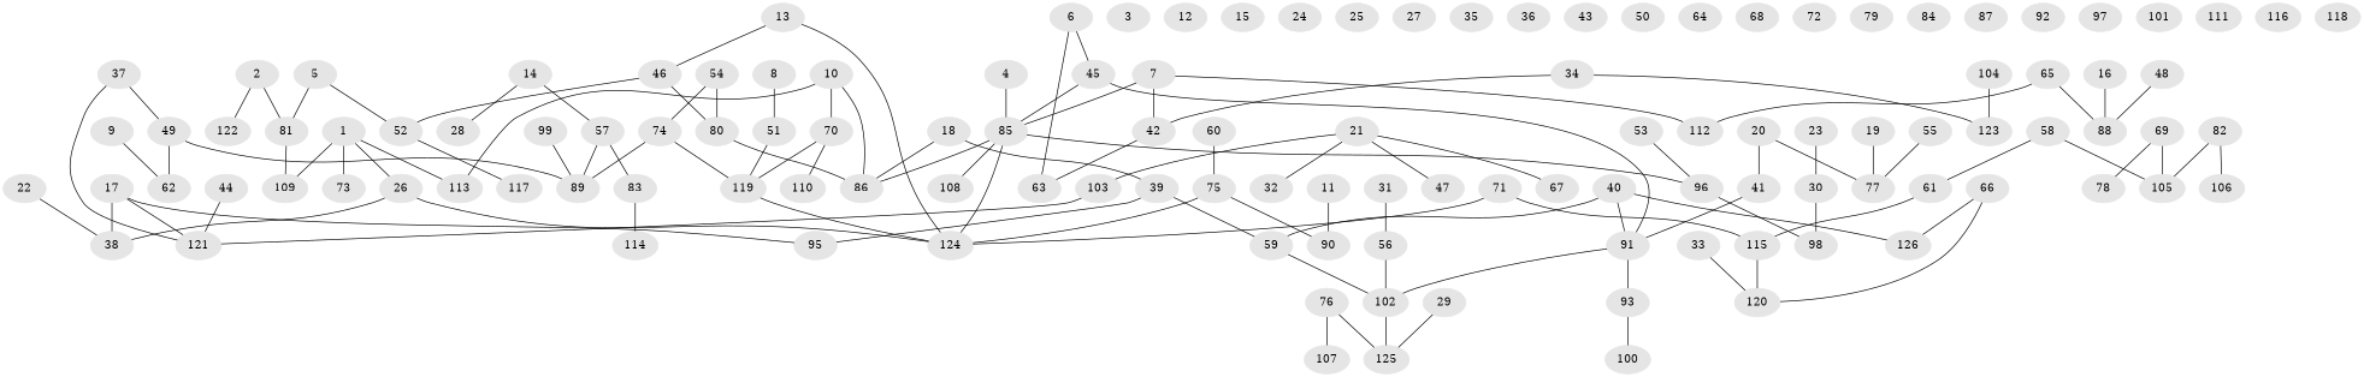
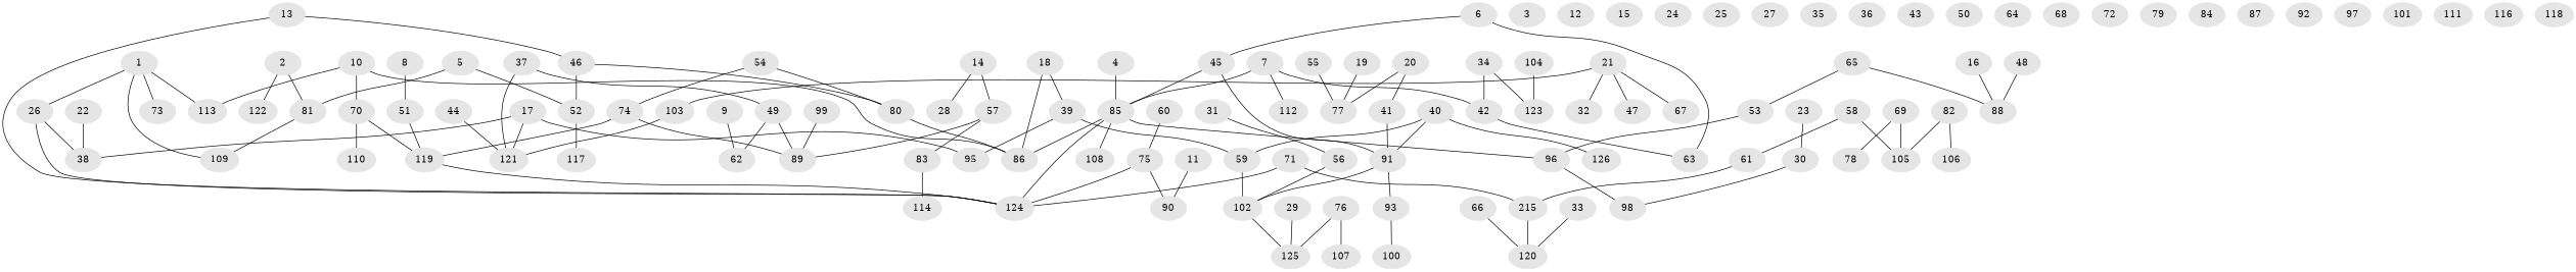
  graph {
    node [color=gray90 style=filled]
    1
    26
    73
    109
    113
    124
    38
    2
    81
    122
    3
    4
    85
    86
    96
    108
    5
    52
    117
    6
    45
    63
    91
    7
    42
    112
    8
    51
    119
    9
    62
    10
    70
    110
    11
    90
    12
    13
    46
    80
    14
    28
    57
    89
    83
    15
    16
    88
    17
    95
    121
    18
    39
    59
    19
    77
    20
    41
    21
    32
    47
    67
    103
    22
    23
    30
    98
    24
    25
    27
    29
    125
    31
    56
    102
    33
    120
    34
    123
    35
    36
    37
    49
    40
    126
    93
    43
    44
    48
    50
    53
    54
    74
    55
    114
    58
    61
    105
-   115
+   115 [label=215]
    60
    75
    64
    65
    66
    68
    69
    78
    71
    72
    76
    107
    79
    82
    106
    84
    87
    100
    92
    97
    99
    101
    104
    111
    116
    118
    1 -- 26
    1 -- 73
    1 -- 109
    1 -- 113
    26 -- 124
    26 -- 38
    2 -- 81
    2 -- 122
    81 -- 109
    4 -- 85
    85 -- 124
    85 -- 86
    85 -- 96
    85 -- 108
    96 -- 98
    5 -- 81
    5 -- 52
    52 -- 117
    6 -- 45
    6 -- 63
    45 -- 85
    45 -- 91
    91 -- 102
    91 -- 93
    7 -- 85
    7 -- 42
    7 -- 112
    42 -- 63
    8 -- 51
    51 -- 119
    119 -- 124
    9 -- 62
    10 -- 113
    10 -- 86
    10 -- 70
    70 -- 119
    70 -- 110
    11 -- 90
    13 -- 124
    13 -- 46
    46 -- 52
    46 -- 80
    80 -- 86
    14 -- 28
    14 -- 57
    57 -- 89
    57 -- 83
    83 -- 114
    16 -- 88
    17 -- 38
    17 -- 95
    17 -- 121
    18 -- 86
    18 -- 39
    39 -- 95
    39 -- 59
    59 -- 102
    19 -- 77
    20 -- 77
    20 -- 41
    41 -- 91
    21 -- 32
    21 -- 47
    21 -- 67
    21 -- 103
    103 -- 121
    22 -- 38
    23 -- 30
    30 -- 98
    29 -- 125
    31 -- 56
    56 -- 102
    102 -- 125
    33 -- 120
    34 -- 42
    34 -- 123
    37 -- 121
    37 -- 49
    49 -- 62
    49 -- 89
    40 -- 91
    40 -- 59
    40 -- 126
    93 -- 100
    44 -- 121
    48 -- 88
    53 -- 96
    54 -- 80
    54 -- 74
    74 -- 119
    74 -- 89
    55 -- 77
    58 -- 61
    58 -- 105
    61 -- 115
    115 -- 120
    60 -- 75
    75 -- 124
    75 -- 90
-   65 -- 112
+   65 -- 53
    65 -- 88
    66 -- 120
-   66 -- 126
    69 -- 105
    69 -- 78
    71 -- 124
    71 -- 115
    76 -- 125
    76 -- 107
    82 -- 105
    82 -- 106
    99 -- 89
    104 -- 123
  }
